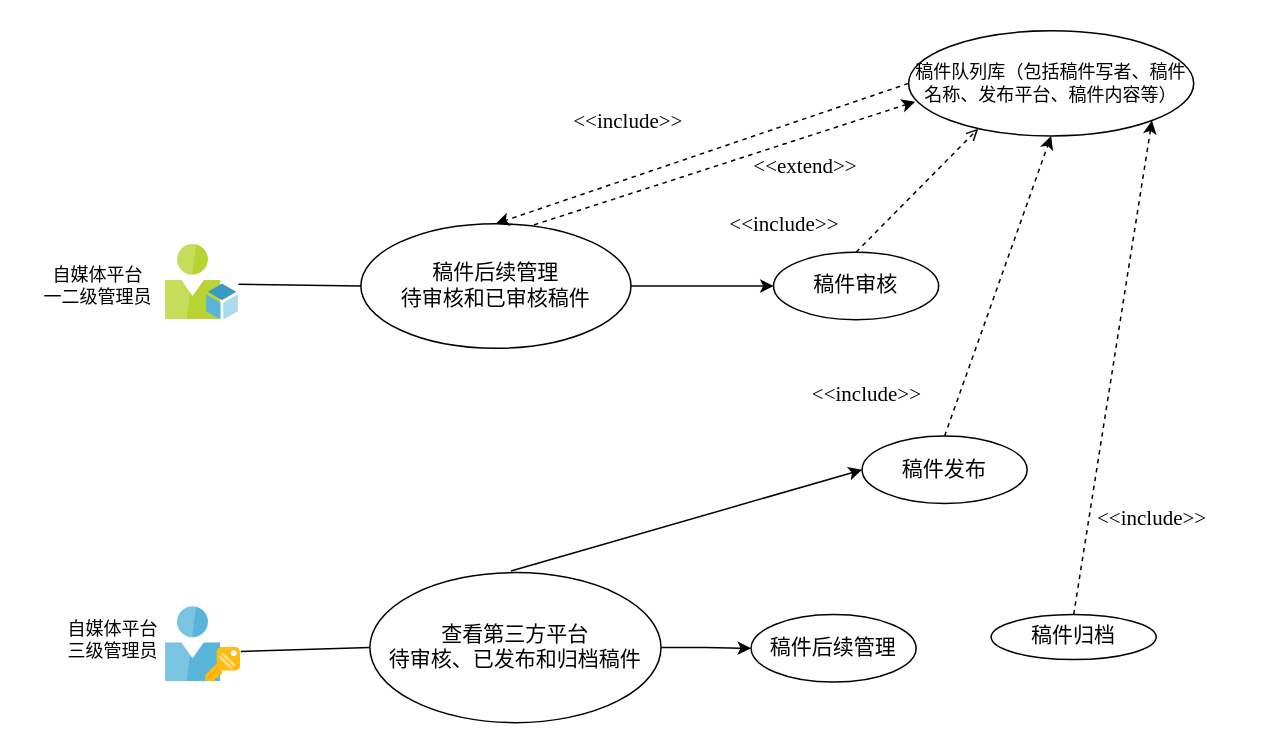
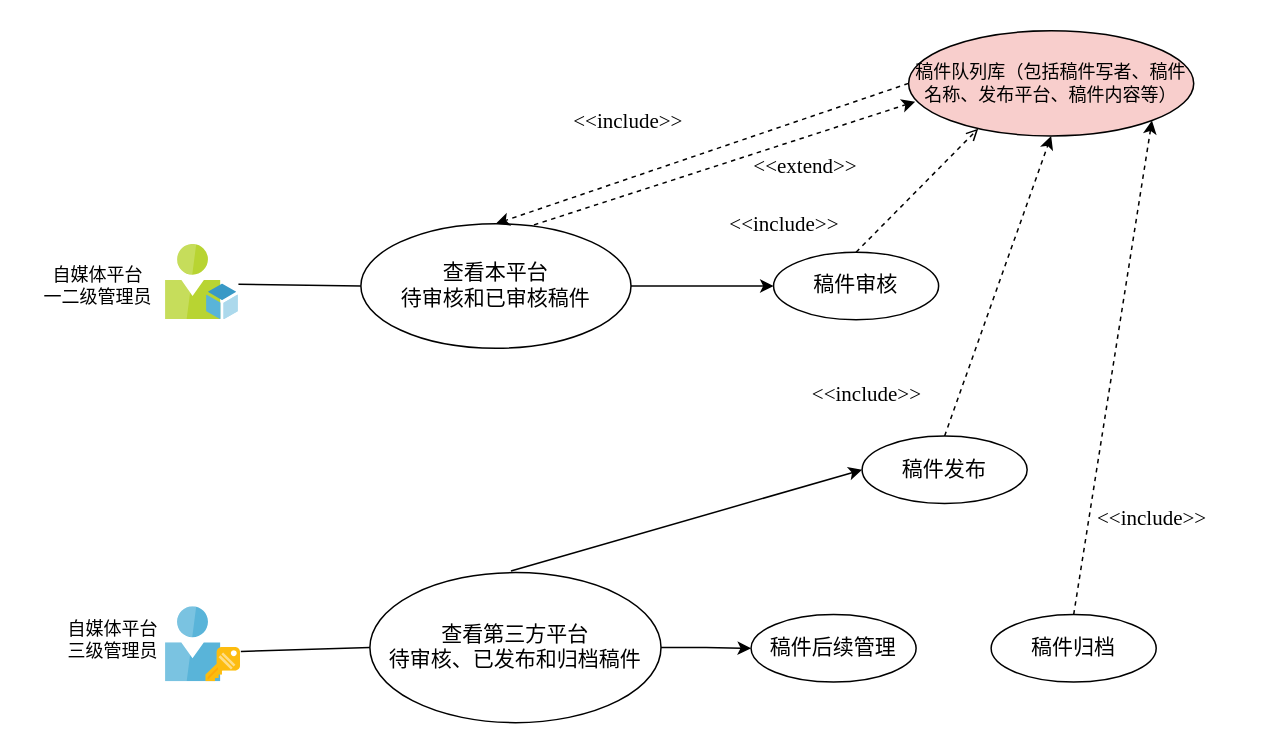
  <mxCell id="0" />
  <mxCell id="1" parent="0" />
  <mxCell id="2" style="edgeStyle=none;rounded=0;orthogonalLoop=1;jettySize=auto;html=1;entryX=0;entryY=0.5;entryDx=0;entryDy=0;startArrow=none;startFill=0;endArrow=none;endFill=0;fontFamily=SF Mono;fontSize=14;exitX=0.998;exitY=0.526;exitDx=0;exitDy=0;exitPerimeter=0;" parent="1" source="26" target="8" edge="1"><mxGeometry relative="1" as="geometry"><mxPoint x="157" y="190" as="sourcePoint" /></mxGeometry></mxCell>
  <mxCell id="3" style="rounded=0;orthogonalLoop=1;jettySize=auto;html=1;endArrow=none;endFill=0;entryX=0;entryY=0.5;entryDx=0;entryDy=0;exitX=1;exitY=0.592;exitDx=0;exitDy=0;exitPerimeter=0;fontFamily=SF Mono;" parent="1" source="27" target="12" edge="1"><mxGeometry relative="1" as="geometry"><mxPoint x="160" y="431" as="sourcePoint" /></mxGeometry></mxCell>
  <mxCell id="4" value="自媒体平台&lt;br&gt;一二级管理员" style="text;html=1;strokeColor=none;fillColor=none;align=center;verticalAlign=middle;whiteSpace=wrap;rounded=0;fontFamily=SF Mono;fontStyle=0" parent="1" vertex="1"><mxGeometry x="20" y="175" width="90" height="30" as="geometry" /></mxCell>
  <mxCell id="5" style="rounded=0;orthogonalLoop=1;jettySize=auto;html=1;exitX=0.609;exitY=0.032;exitDx=0;exitDy=0;entryX=0.023;entryY=0.674;entryDx=0;entryDy=0;entryPerimeter=0;dashed=1;exitPerimeter=0;fontFamily=SF Mono;" parent="1" source="8" target="15" edge="1"><mxGeometry relative="1" as="geometry" /></mxCell>
  <mxCell id="6" value="" style="edgeStyle=orthogonalEdgeStyle;rounded=0;orthogonalLoop=1;jettySize=auto;html=1;fontFamily=SF Mono;" parent="1" source="8" target="10" edge="1"><mxGeometry relative="1" as="geometry" /></mxCell>
  <mxCell id="7" style="rounded=0;orthogonalLoop=1;jettySize=auto;html=1;entryX=0;entryY=0.5;entryDx=0;entryDy=0;fontFamily=SF Mono;" parent="1" target="20" edge="1"><mxGeometry relative="1" as="geometry"><mxPoint x="340" y="380" as="sourcePoint" /><mxPoint x="500" y="301.167" as="targetPoint" /></mxGeometry></mxCell>
- <mxCell id="8" value="稿件后续管理&lt;br&gt;待审核和已审核稿件" style="ellipse;whiteSpace=wrap;html=1;fontFamily=SF Mono;fontSize=14;" parent="1" vertex="1"><mxGeometry x="240" y="148.5" width="180" height="83" as="geometry" /></mxCell>
+ <mxCell id="8" value="查看本平台&lt;br&gt;待审核和已审核稿件" style="ellipse;whiteSpace=wrap;html=1;fontFamily=SF Mono;fontSize=14;" parent="1" vertex="1"><mxGeometry x="240" y="148.5" width="180" height="83" as="geometry" /></mxCell>
  <mxCell id="9" style="rounded=0;orthogonalLoop=1;jettySize=auto;html=1;exitX=0.5;exitY=0;exitDx=0;exitDy=0;entryX=0.244;entryY=0.931;entryDx=0;entryDy=0;entryPerimeter=0;dashed=1;fontFamily=SF Mono;endArrow=open;" parent="1" source="10" target="15" edge="1"><mxGeometry relative="1" as="geometry" /></mxCell>
  <mxCell id="10" value="稿件审核" style="ellipse;whiteSpace=wrap;html=1;fontFamily=SF Mono;fontSize=14;" parent="1" vertex="1"><mxGeometry x="515" y="167.5" width="110" height="45" as="geometry" /></mxCell>
  <mxCell id="11" style="edgeStyle=orthogonalEdgeStyle;rounded=0;orthogonalLoop=1;jettySize=auto;html=1;exitX=1;exitY=0.5;exitDx=0;exitDy=0;entryX=0;entryY=0.5;entryDx=0;entryDy=0;fontFamily=SF Mono;" parent="1" source="12" target="21" edge="1"><mxGeometry relative="1" as="geometry" /></mxCell>
  <mxCell id="12" value="查看第三方平台&lt;br&gt;待审核、已发布和归档稿件" style="ellipse;whiteSpace=wrap;html=1;fontFamily=SF Mono;fontSize=14;" parent="1" vertex="1"><mxGeometry x="246" y="381" width="194" height="100" as="geometry" /></mxCell>
  <mxCell id="13" value="自媒体平台&lt;br&gt;三级管理员" style="text;html=1;strokeColor=none;fillColor=none;align=center;verticalAlign=middle;whiteSpace=wrap;rounded=0;fontFamily=SF Mono;fontStyle=0" parent="1" vertex="1"><mxGeometry x="30" y="410.5" width="90" height="30" as="geometry" /></mxCell>
  <mxCell id="14" style="rounded=0;orthogonalLoop=1;jettySize=auto;html=1;exitX=0;exitY=0.5;exitDx=0;exitDy=0;entryX=0.5;entryY=0;entryDx=0;entryDy=0;dashed=1;fontFamily=SF Mono;" parent="1" source="15" target="8" edge="1"><mxGeometry relative="1" as="geometry" /></mxCell>
- <mxCell id="15" value="稿件队列库（包括稿件写者、稿件名称、发布平台、稿件内容等）" style="ellipse;whiteSpace=wrap;html=1;fontFamily=SF Mono;" parent="1" vertex="1"><mxGeometry x="605" y="20" width="190" height="70" as="geometry" /></mxCell>
+ <mxCell id="15" value="稿件队列库（包括稿件写者、稿件名称、发布平台、稿件内容等）" style="ellipse;whiteSpace=wrap;html=1;fontFamily=SF Mono;fillColor=#f8cecc;" parent="1" vertex="1"><mxGeometry x="605" y="20" width="190" height="70" as="geometry" /></mxCell>
  <mxCell id="16" value="&lt;font style=&quot;font-size: 14px&quot;&gt;&amp;lt;&amp;lt;include&amp;gt;&amp;gt;&lt;/font&gt;" style="text;html=1;resizable=0;points=[];autosize=1;align=left;verticalAlign=top;spacingTop=-4;fontFamily=SF Mono;" parent="1" vertex="1"><mxGeometry x="380" y="70" width="90" height="20" as="geometry" /></mxCell>
  <mxCell id="17" value="&lt;font style=&quot;font-size: 14px&quot;&gt;&amp;lt;&amp;lt;extend&amp;gt;&amp;gt;&lt;/font&gt;" style="text;html=1;resizable=0;points=[];autosize=1;align=left;verticalAlign=top;spacingTop=-4;fontFamily=SF Mono;" parent="1" vertex="1"><mxGeometry x="500" y="100" width="90" height="20" as="geometry" /></mxCell>
  <mxCell id="18" value="&lt;font style=&quot;font-size: 14px&quot;&gt;&amp;lt;&amp;lt;include&amp;gt;&amp;gt;&lt;/font&gt;" style="text;html=1;resizable=0;points=[];autosize=1;align=left;verticalAlign=top;spacingTop=-4;fontFamily=SF Mono;" parent="1" vertex="1"><mxGeometry x="484" y="138.5" width="90" height="20" as="geometry" /></mxCell>
  <mxCell id="19" style="rounded=0;orthogonalLoop=1;jettySize=auto;html=1;exitX=0.5;exitY=0;exitDx=0;exitDy=0;entryX=0.5;entryY=1;entryDx=0;entryDy=0;dashed=1;fontFamily=SF Mono;" parent="1" source="20" target="15" edge="1"><mxGeometry relative="1" as="geometry" /></mxCell>
  <mxCell id="20" value="稿件发布" style="ellipse;whiteSpace=wrap;html=1;fontFamily=SF Mono;fontSize=14;" parent="1" vertex="1"><mxGeometry x="574" y="290" width="110" height="45" as="geometry" /></mxCell>
  <mxCell id="21" value="稿件后续管理" style="ellipse;whiteSpace=wrap;html=1;fontFamily=SF Mono;fontSize=14;" parent="1" vertex="1"><mxGeometry x="500" y="409" width="110" height="45" as="geometry" /></mxCell>
  <mxCell id="22" style="rounded=0;orthogonalLoop=1;jettySize=auto;html=1;exitX=0.5;exitY=0;exitDx=0;exitDy=0;entryX=1;entryY=1;entryDx=0;entryDy=0;dashed=1;fontFamily=SF Mono;" parent="1" source="23" target="15" edge="1"><mxGeometry relative="1" as="geometry" /></mxCell>
- <mxCell id="23" value="稿件归档" style="ellipse;whiteSpace=wrap;html=1;fontFamily=SF Mono;fontSize=14;" parent="1" vertex="1"><mxGeometry x="660" y="409" width="110" height="30" as="geometry" /></mxCell>
+ <mxCell id="23" value="稿件归档" style="ellipse;whiteSpace=wrap;html=1;fontFamily=SF Mono;fontSize=14;" parent="1" vertex="1"><mxGeometry x="660" y="409" width="110" height="45" as="geometry" /></mxCell>
  <mxCell id="24" value="&lt;font style=&quot;font-size: 14px&quot;&gt;&amp;lt;&amp;lt;include&amp;gt;&amp;gt;&lt;/font&gt;" style="text;html=1;resizable=0;points=[];autosize=1;align=left;verticalAlign=top;spacingTop=-4;fontFamily=SF Mono;" parent="1" vertex="1"><mxGeometry x="539" y="251.5" width="90" height="20" as="geometry" /></mxCell>
  <mxCell id="25" value="&lt;font style=&quot;font-size: 14px&quot;&gt;&amp;lt;&amp;lt;include&amp;gt;&amp;gt;&lt;/font&gt;" style="text;html=1;resizable=0;points=[];autosize=1;align=left;verticalAlign=top;spacingTop=-4;fontFamily=SF Mono;" parent="1" vertex="1"><mxGeometry x="729" y="335" width="90" height="20" as="geometry" /></mxCell>
  <mxCell id="26" value="" style="aspect=fixed;html=1;perimeter=none;align=center;shadow=0;dashed=0;image;fontSize=12;image=img/lib/mscae/ResourceRole.svg;fontFamily=SF Mono;" parent="1" vertex="1"><mxGeometry x="110" y="162.5" width="48.5" height="50" as="geometry" /></mxCell>
  <mxCell id="27" value="" style="aspect=fixed;html=1;perimeter=none;align=center;shadow=0;dashed=0;image;fontSize=12;image=img/lib/mscae/ADFS.svg;fontFamily=SF Mono;" parent="1" vertex="1"><mxGeometry x="110" y="404" width="50" height="50" as="geometry" /></mxCell>
